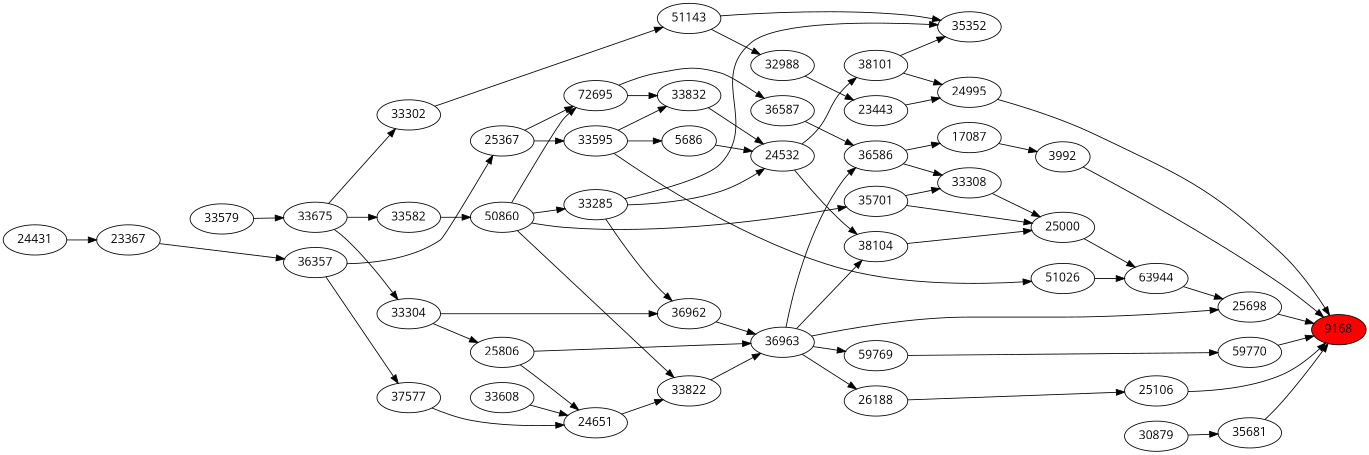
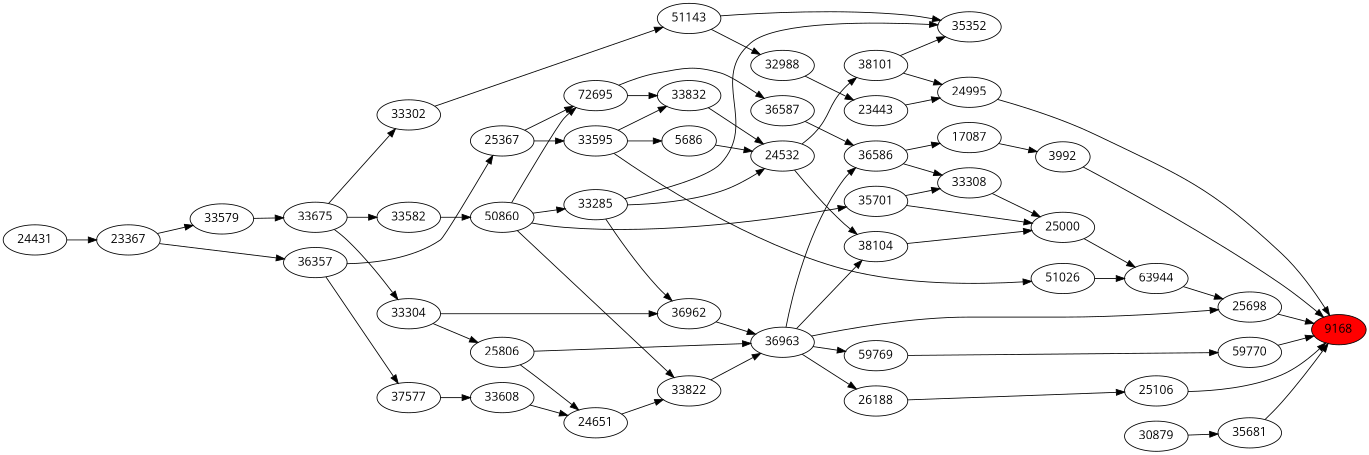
  strict digraph {
    fontname="Open Sans"
    rankdir=LR
    node [fontname="Open Sans"]
    edge [fontname="Open Sans"]
    n1 [fillcolor=red label=9168 style=filled]
    n2 [label=25106]
    n3 [label=59770]
    n4 [label=3992]
    n5 [label=25698]
    n6 [label=24995]
    n7 [label=35681]
    n8 [label=26188]
    n9 [label=63944]
    n10 [label=59769]
    n11 [label=17087]
    n12 [label=36963]
    n13 [label=36586]
    n14 [label=38104]
    n15 [label=33308]
    n16 [label=25000]
    n17 [label=23443]
    n18 [label=38101]
    n19 [label=35352]
    n20 [label=30879]
    n21 [label=51026]
    n22 [label=36962]
    n23 [label=25806]
    n24 [label=24651]
    n25 [label=33822]
    n26 [label=32988]
    n27 [label=24532]
    n28 [label=35701]
    n29 [label=33595]
    n30 [label=5686]
    n31 [label=33832]
    n32 [label=36587]
    n33 [label=33285]
    n34 [label=33304]
    n35 [label=51143]
    n36 [label=50860]
    n37 [label=72695]
    n38 [label=25367]
    n39 [label=33675]
    n40 [label=33302]
    n41 [label=33582]
    n42 [label=33608]
    n43 [label=37577]
    n44 [label=36357]
    n45 [label=33579]
    n46 [label=23367]
    n47 [label=24431]
    n2 -> n1
    n3 -> n1
    n4 -> n1
    n5 -> n1
    n6 -> n1
    n7 -> n1
    n8 -> n2
    n9 -> n5
    n10 -> n3
    n11 -> n4
    n12 -> n5
    n12 -> n8
    n12 -> n10
    n12 -> n13
    n12 -> n14
    n13 -> n11
    n13 -> n15
    n14 -> n16
    n15 -> n16
    n16 -> n9
    n17 -> n6
    n18 -> n6
    n18 -> n19
    n20 -> n7
    n21 -> n9
    n22 -> n12
    n23 -> n12
    n23 -> n24
    n24 -> n25
    n25 -> n12
    n26 -> n17
    n27 -> n14
    n27 -> n18
    n28 -> n15
    n28 -> n16
    n29 -> n21
    n29 -> n30
    n29 -> n31
    n30 -> n27
    n31 -> n27
    n32 -> n13
    n33 -> n19
    n33 -> n22
    n33 -> n27
    n34 -> n22
    n34 -> n23
    n35 -> n19
    n35 -> n26
    n36 -> n25
    n36 -> n28
    n36 -> n33
    n36 -> n37
    n37 -> n31
    n37 -> n32
    n38 -> n29
    n38 -> n37
    n39 -> n34
    n39 -> n40
    n39 -> n41
    n40 -> n35
    n41 -> n36
    n42 -> n24
-   n43 -> n24
+   n43 -> n42
    n44 -> n38
    n44 -> n43
    n45 -> n39
    n46 -> n44
+   n46 -> n45
    n47 -> n46
  }
